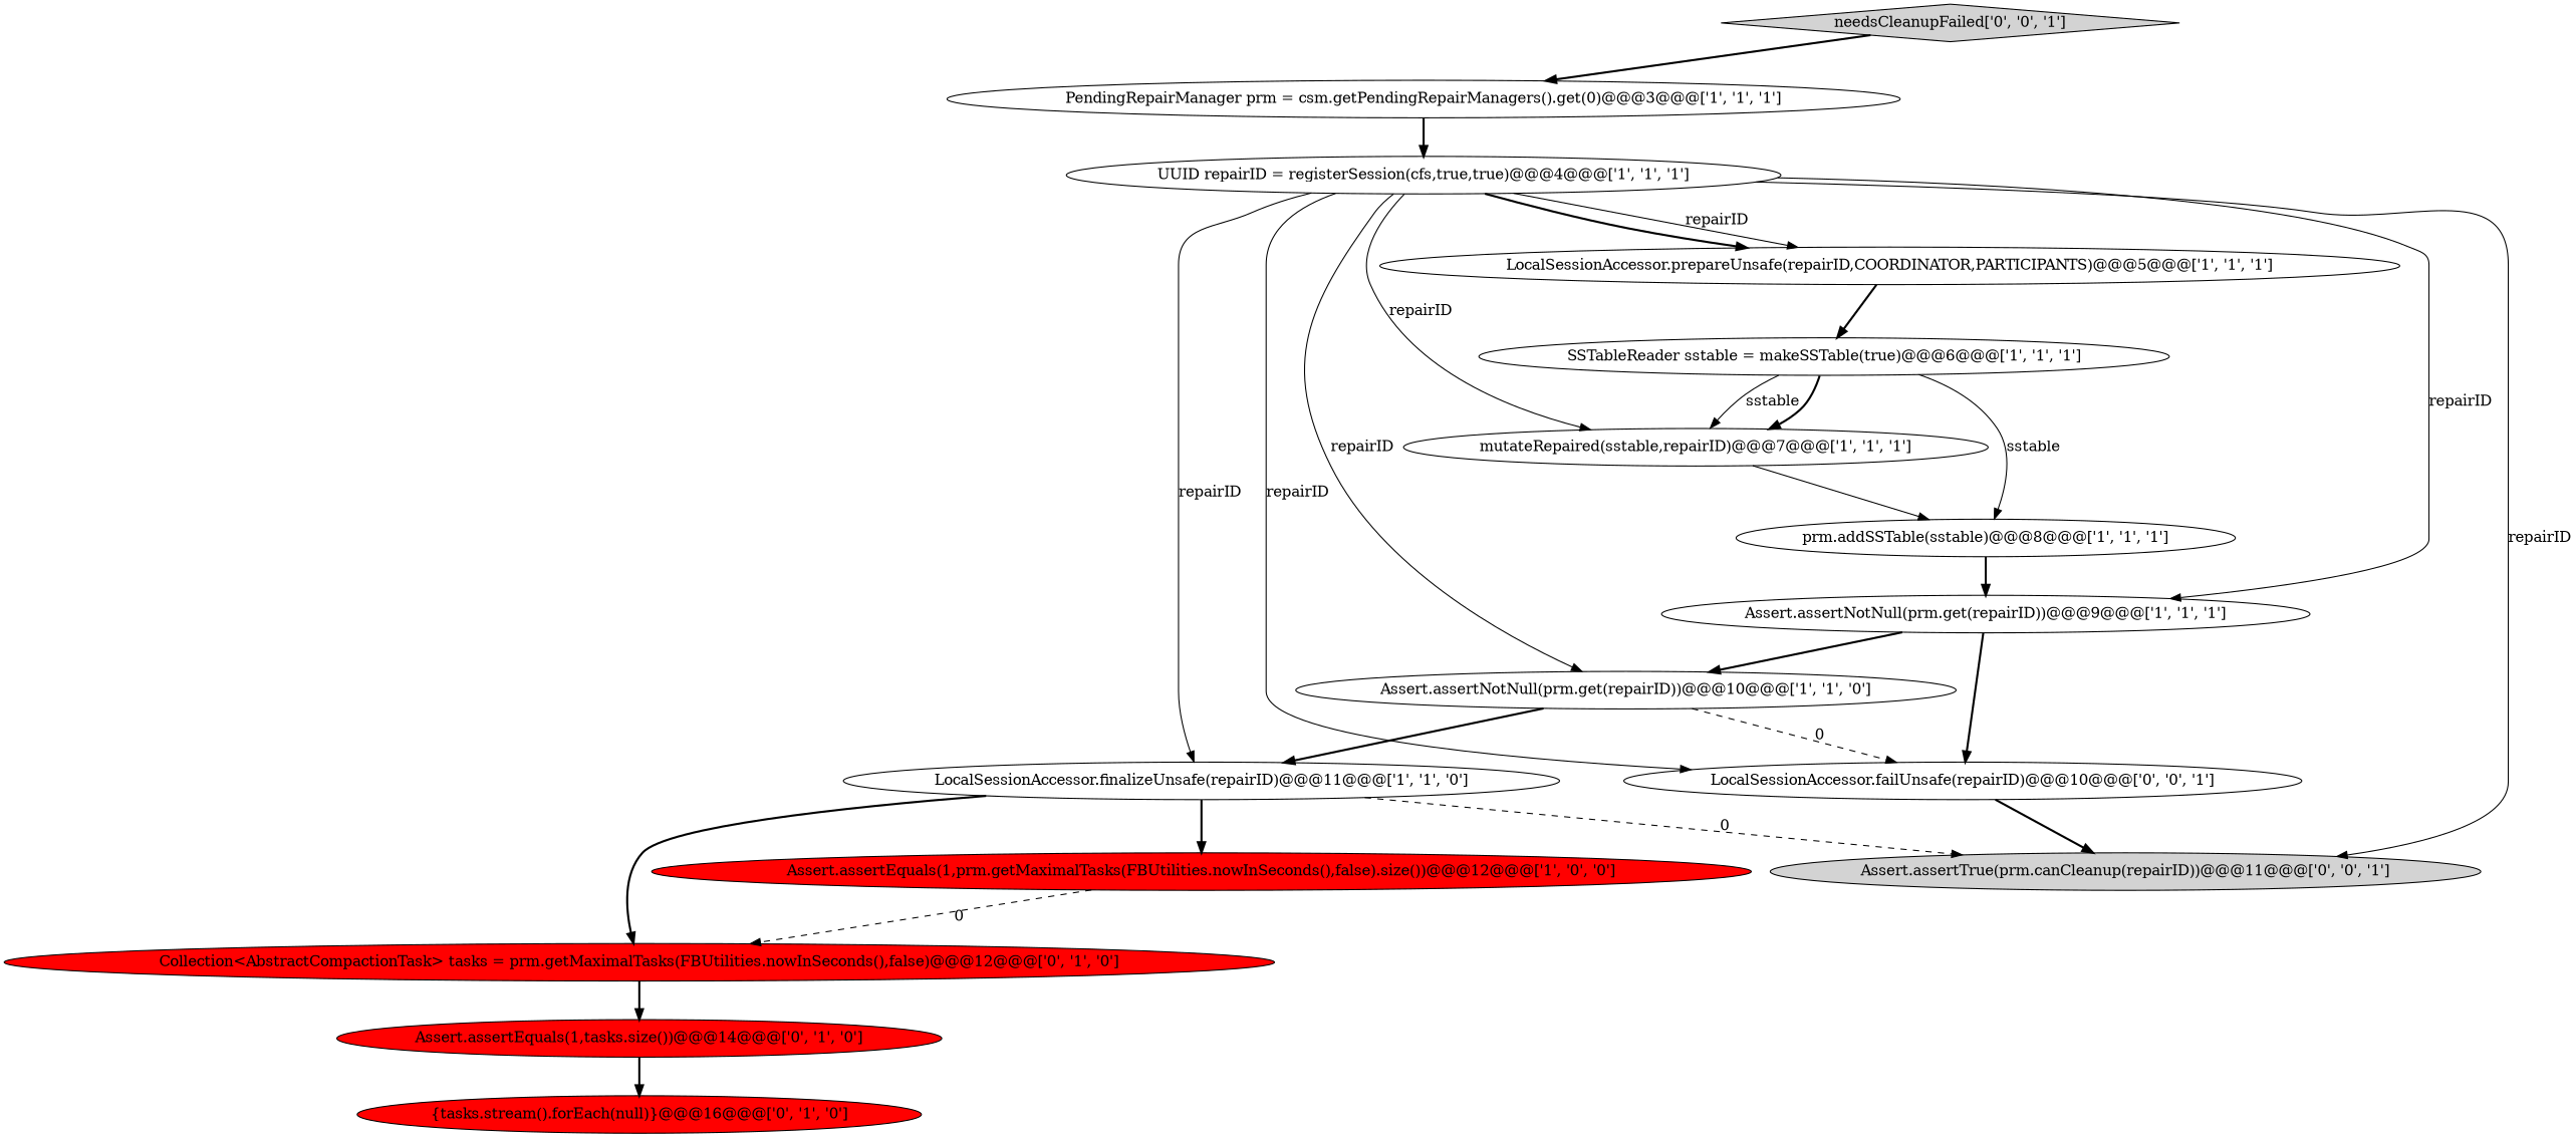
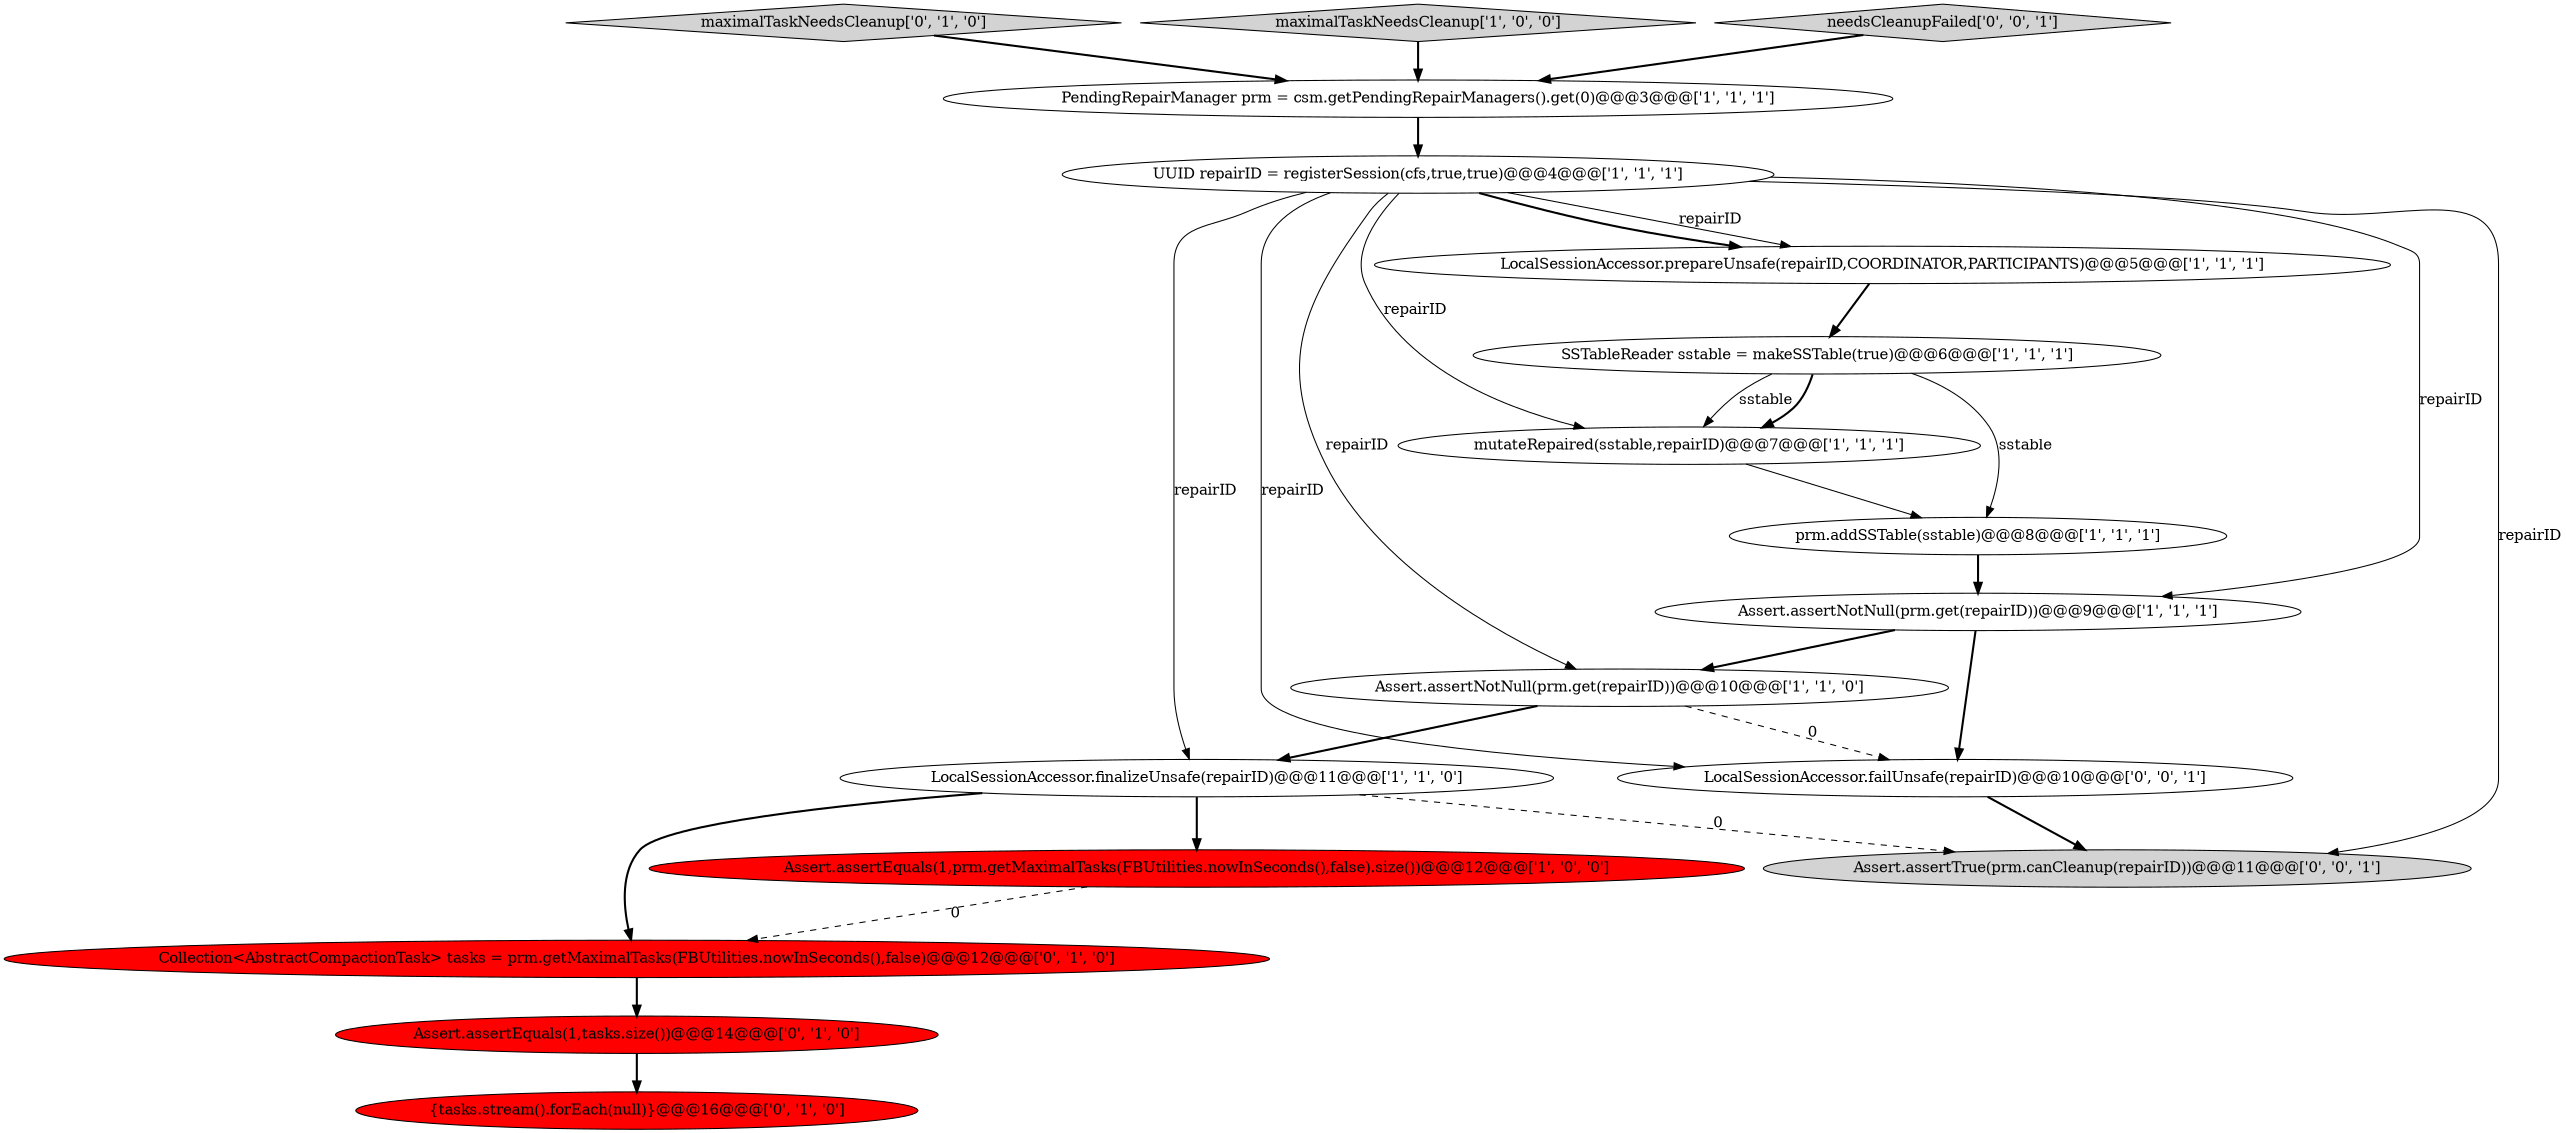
  digraph {
    node [fillcolor=white shape=ellipse style=filled]
    edge [style=bold]
    n1 [label="LocalSessionAccessor.finalizeUnsafe(repairID)@@@11@@@['1', '1', '0']"]
    n2 [fillcolor=red label="Collection<AbstractCompactionTask> tasks = prm.getMaximalTasks(FBUtilities.nowInSeconds(),false)@@@12@@@['0', '1', '0']"]
    n3 [fillcolor=red label="Assert.assertEquals(1,prm.getMaximalTasks(FBUtilities.nowInSeconds(),false).size())@@@12@@@['1', '0', '0']"]
    n4 [fillcolor=lightgray label="Assert.assertTrue(prm.canCleanup(repairID))@@@11@@@['0', '0', '1']"]
    n5 [fillcolor=red label="Assert.assertEquals(1,tasks.size())@@@14@@@['0', '1', '0']"]
+   n6 [fillcolor=lightgray label="maximalTaskNeedsCleanup['0', '1', '0']" shape=diamond]
    n7 [label="PendingRepairManager prm = csm.getPendingRepairManagers().get(0)@@@3@@@['1', '1', '1']"]
    n8 [label="UUID repairID = registerSession(cfs,true,true)@@@4@@@['1', '1', '1']"]
    n9 [fillcolor=red label="{tasks.stream().forEach(null)}@@@16@@@['0', '1', '0']"]
    n10 [label="LocalSessionAccessor.failUnsafe(repairID)@@@10@@@['0', '0', '1']"]
+   n11 [fillcolor=lightgray label="maximalTaskNeedsCleanup['1', '0', '0']" shape=diamond]
    n12 [label="Assert.assertNotNull(prm.get(repairID))@@@10@@@['1', '1', '0']"]
    n13 [label="prm.addSSTable(sstable)@@@8@@@['1', '1', '1']"]
    n14 [label="Assert.assertNotNull(prm.get(repairID))@@@9@@@['1', '1', '1']"]
    n15 [label="mutateRepaired(sstable,repairID)@@@7@@@['1', '1', '1']"]
    n16 [label="LocalSessionAccessor.prepareUnsafe(repairID,COORDINATOR,PARTICIPANTS)@@@5@@@['1', '1', '1']"]
    n17 [label="SSTableReader sstable = makeSSTable(true)@@@6@@@['1', '1', '1']"]
    n18 [fillcolor=lightgray label="needsCleanupFailed['0', '0', '1']" shape=diamond]
    n1 -> n2
    n1 -> n3
    n1 -> n4 [label=0 style=dashed]
    n2 -> n5
    n3 -> n2 [label=0 style=dashed]
    n5 -> n9
+   n6 -> n7
    n7 -> n8
    n8 -> n1 [label=repairID style=solid]
    n8 -> n4 [label=repairID style=solid]
    n8 -> n10 [label=repairID style=solid]
    n8 -> n12 [label=repairID style=solid]
    n8 -> n14 [label=repairID style=solid]
    n8 -> n15 [label=repairID style=solid]
    n8 -> n16
    n8 -> n16 [label=repairID style=solid]
    n10 -> n4
+   n11 -> n7
    n12 -> n1
    n12 -> n10 [label=0 style=dashed]
    n13 -> n14
    n14 -> n10
    n14 -> n12
    n15 -> n13 [style=solid]
    n16 -> n17
    n17 -> n13 [label=sstable style=solid]
    n17 -> n15 [label=sstable style=solid]
    n17 -> n15
    n18 -> n7
  }
